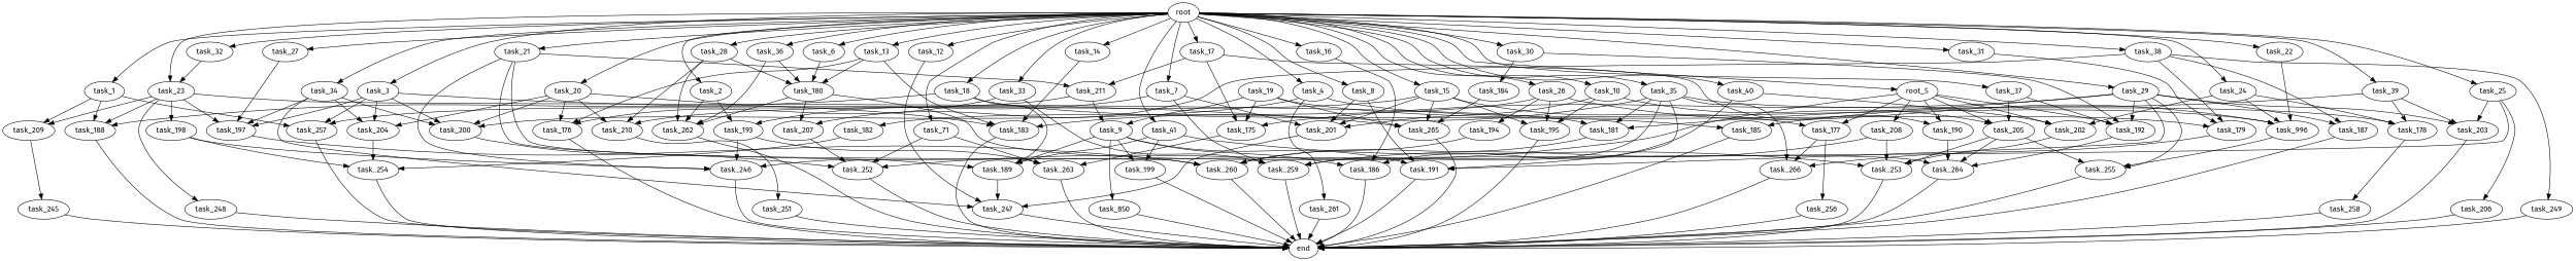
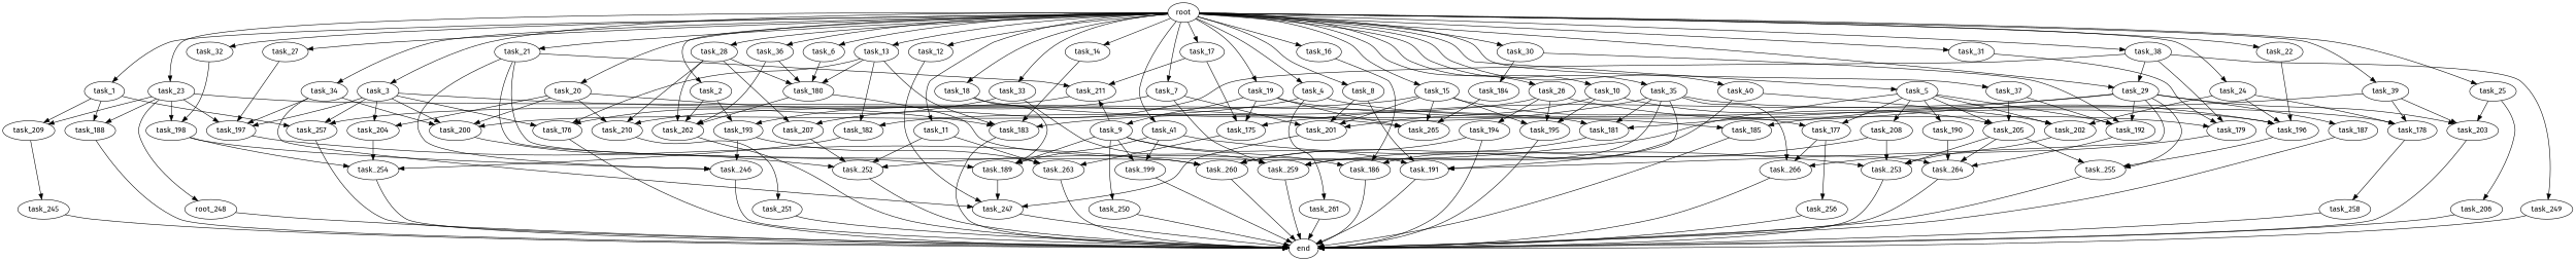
  digraph {
    fontname="Fira Sans"
    node [fontname="Fira Sans"]
    edge [fontname="Fira Sans"]
    root
    task_1
    task_2
    task_3
    task_4
-   task_5 [label=root_5]
+   task_5
    task_6
    task_7
    task_8
    task_10
-   task_11 [label=task_71]
+   task_11
    task_12
    task_13
    task_14
    task_15
    task_16
    task_17
    task_18
    task_19
    task_20
    task_21
    task_22
    task_23
    task_24
    task_25
    task_26
    task_27
    task_28
    task_29
    task_30
    task_31
    task_32
    task_33
    task_34
    task_35
    task_36
    task_37
    task_38
    task_39
    task_40
    task_41
    task_188
    task_209
    task_257
    task_193
    task_262
    task_176
    task_197
    task_200
    task_204
    task_265
-   task_196 [label=task_996]
+   task_196
    task_261
    task_177
    task_190
    task_192
    task_202
    task_205
    task_208
    task_252
    task_180
    task_201
    task_259
    task_191
    task_9
    task_186
    task_189
    task_199
    task_211
-   task_250 [label=task_850]
+   task_250
    task_195
    task_263
    task_247
    task_182
    task_183
    task_210
    task_175
    task_185
    task_179
    task_246
    task_260
    task_181
-   task_248
+   task_248 [label=root_248]
    task_198
    task_178
    task_203
    task_206
    task_194
    task_207
    task_187
    task_255
    task_184
    task_266
    task_249
    task_253
    end
    task_245
    task_254
    task_256
    task_264
    task_251
    task_258
    root -> task_1
    root -> task_2
    root -> task_3
    root -> task_4
    root -> task_5
    root -> task_6
    root -> task_7
    root -> task_8
    root -> task_10
    root -> task_11
    root -> task_12
    root -> task_13
    root -> task_14
    root -> task_15
    root -> task_16
    root -> task_17
    root -> task_18
+   root -> task_19
    root -> task_20
    root -> task_21
    root -> task_22
    root -> task_23
    root -> task_24
    root -> task_25
    root -> task_26
    root -> task_27
    root -> task_28
    root -> task_29
    root -> task_30
    root -> task_31
    root -> task_32
    root -> task_33
    root -> task_34
    root -> task_35
    root -> task_36
    root -> task_37
    root -> task_38
    root -> task_39
    root -> task_40
    root -> task_41
    task_1 -> task_188
    task_1 -> task_209
    task_1 -> task_257
    task_2 -> task_193
    task_2 -> task_262
    task_3 -> task_257
-   task_20 -> task_176
+   task_3 -> task_176
    task_3 -> task_197
    task_3 -> task_200
    task_3 -> task_204
    task_3 -> task_265
    task_4 -> task_200
    task_4 -> task_196
    task_4 -> task_261
    task_5 -> task_177
    task_5 -> task_190
    task_5 -> task_192
    task_5 -> task_202
    task_5 -> task_205
    task_5 -> task_208
    task_5 -> task_252
    task_6 -> task_180
    task_7 -> task_193
    task_7 -> task_201
    task_7 -> task_259
    task_8 -> task_201
    task_8 -> task_191
    task_10 -> task_205
    task_10 -> task_201
    task_10 -> task_195
    task_11 -> task_252
    task_11 -> task_263
    task_12 -> task_247
    task_13 -> task_176
    task_13 -> task_180
+   task_13 -> task_182
    task_13 -> task_183
    task_14 -> task_183
    task_15 -> task_265
    task_15 -> task_177
    task_15 -> task_201
    task_15 -> task_195
    task_15 -> task_210
    task_16 -> task_186
-   task_17 -> task_190
    task_17 -> task_211
    task_17 -> task_175
-   task_18 -> task_188
    task_18 -> task_189
    task_18 -> task_185
    task_19 -> task_265
    task_19 -> task_9
    task_19 -> task_175
    task_19 -> task_179
    task_20 -> task_200
    task_20 -> task_204
    task_20 -> task_183
    task_20 -> task_210
    task_21 -> task_189
    task_21 -> task_211
    task_21 -> task_246
    task_21 -> task_260
    task_22 -> task_196
    task_23 -> task_188
    task_23 -> task_209
    task_23 -> task_197
    task_23 -> task_181
    task_23 -> task_248
    task_23 -> task_198
    task_24 -> task_196
    task_24 -> task_202
    task_24 -> task_178
-   task_25 -> task_246
    task_25 -> task_203
    task_25 -> task_206
    task_26 -> task_196
    task_26 -> task_195
    task_26 -> task_182
    task_26 -> task_194
    task_27 -> task_197
    task_28 -> task_262
    task_28 -> task_180
    task_28 -> task_210
-   task_180 -> task_207
+   task_28 -> task_207
    task_29 -> task_192
    task_29 -> task_191
    task_29 -> task_175
    task_29 -> task_181
    task_29 -> task_203
    task_29 -> task_187
    task_29 -> task_255
    task_30 -> task_192
    task_30 -> task_184
    task_31 -> task_179
-   task_32 -> task_23
+   task_32 -> task_198
    task_33 -> task_176
    task_33 -> task_259
    task_34 -> task_197
    task_34 -> task_200
-   task_34 -> task_204
    task_34 -> task_247
    task_35 -> task_259
    task_35 -> task_191
    task_35 -> task_183
    task_35 -> task_181
    task_35 -> task_178
    task_35 -> task_266
    task_36 -> task_262
    task_36 -> task_180
    task_37 -> task_192
    task_37 -> task_205
    task_38 -> task_179
    task_38 -> task_207
-   task_38 -> task_187
+   task_38 -> task_29
    task_38 -> task_249
    task_39 -> task_185
    task_39 -> task_178
    task_39 -> task_203
    task_40 -> task_202
    task_40 -> task_186
    task_41 -> task_189
    task_41 -> task_199
    task_41 -> task_253
    task_188 -> end
    task_209 -> task_245
    task_257 -> end
    task_193 -> task_263
    task_193 -> task_246
    task_262 -> end
    task_176 -> end
    task_197 -> task_260
    task_200 -> task_252
    task_204 -> task_254
-   task_265 -> end
+   task_194 -> end
    task_196 -> task_255
    task_261 -> end
    task_177 -> task_266
    task_177 -> task_256
    task_190 -> task_264
    task_192 -> task_264
    task_202 -> task_253
    task_205 -> task_255
    task_205 -> task_253
    task_205 -> task_264
    task_208 -> task_259
    task_208 -> task_253
    task_252 -> end
    task_180 -> task_262
    task_180 -> task_264
    task_201 -> task_247
    task_259 -> end
    task_191 -> end
    task_9 -> task_191
    task_9 -> task_186
    task_9 -> task_189
    task_9 -> task_199
-   task_211 -> task_9
+   task_9 -> task_211
    task_9 -> task_250
    task_186 -> end
    task_189 -> task_247
    task_199 -> end
    task_211 -> task_257
    task_250 -> end
    task_195 -> end
    task_263 -> end
    task_247 -> end
    task_182 -> task_254
    task_183 -> end
    task_210 -> task_251
    task_175 -> task_263
    task_185 -> end
    task_179 -> task_266
    task_246 -> end
    task_260 -> end
    task_181 -> task_260
    task_248 -> end
    task_198 -> task_246
    task_198 -> task_254
    task_178 -> task_258
    task_203 -> end
    task_206 -> end
    task_194 -> task_260
    task_207 -> task_252
    task_187 -> end
    task_255 -> end
    task_184 -> task_265
    task_266 -> end
    task_249 -> end
    task_253 -> end
    task_245 -> end
    task_254 -> end
    task_256 -> end
    task_264 -> end
    task_251 -> end
    task_258 -> end
  }
